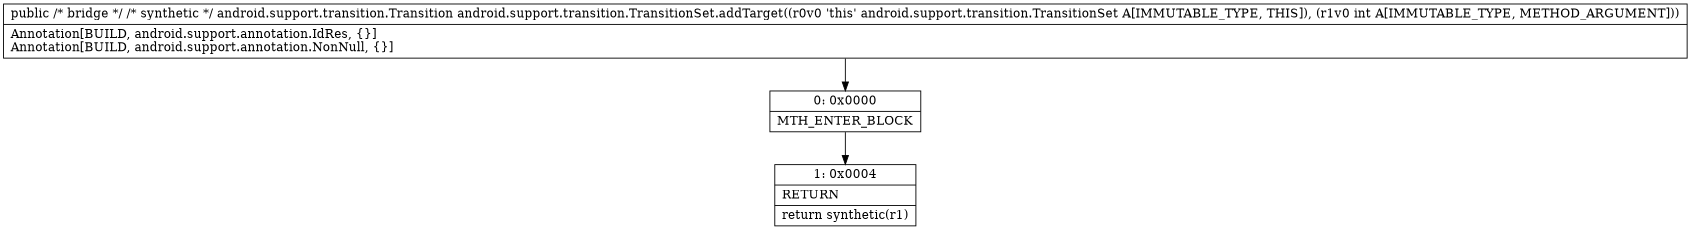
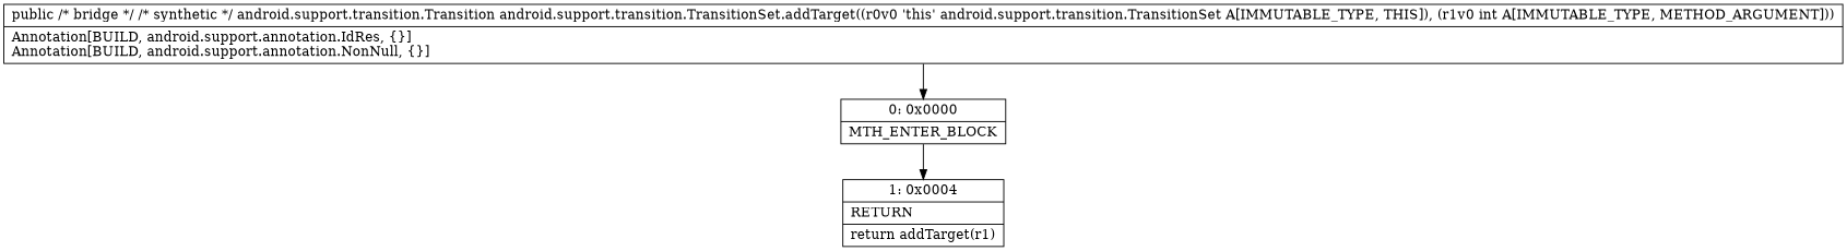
  digraph {
    node [shape=record]
    n1 [label="{0\:\ 0x0000|MTH_ENTER_BLOCK\l}"]
-   n2 [label="{1\:\ 0x0004|RETURN\l|return synthetic(r1)\l}"]
+   n2 [label="{1\:\ 0x0004|RETURN\l|return addTarget(r1)\l}"]
    n3 [label="{public \/* bridge *\/ \/* synthetic *\/ android.support.transition.Transition android.support.transition.TransitionSet.addTarget((r0v0 'this' android.support.transition.TransitionSet A[IMMUTABLE_TYPE, THIS]), (r1v0 int A[IMMUTABLE_TYPE, METHOD_ARGUMENT]))  | Annotation[BUILD, android.support.annotation.IdRes, \{\}]\lAnnotation[BUILD, android.support.annotation.NonNull, \{\}]\l}"]
    n1 -> n2
    n3 -> n1
  }
